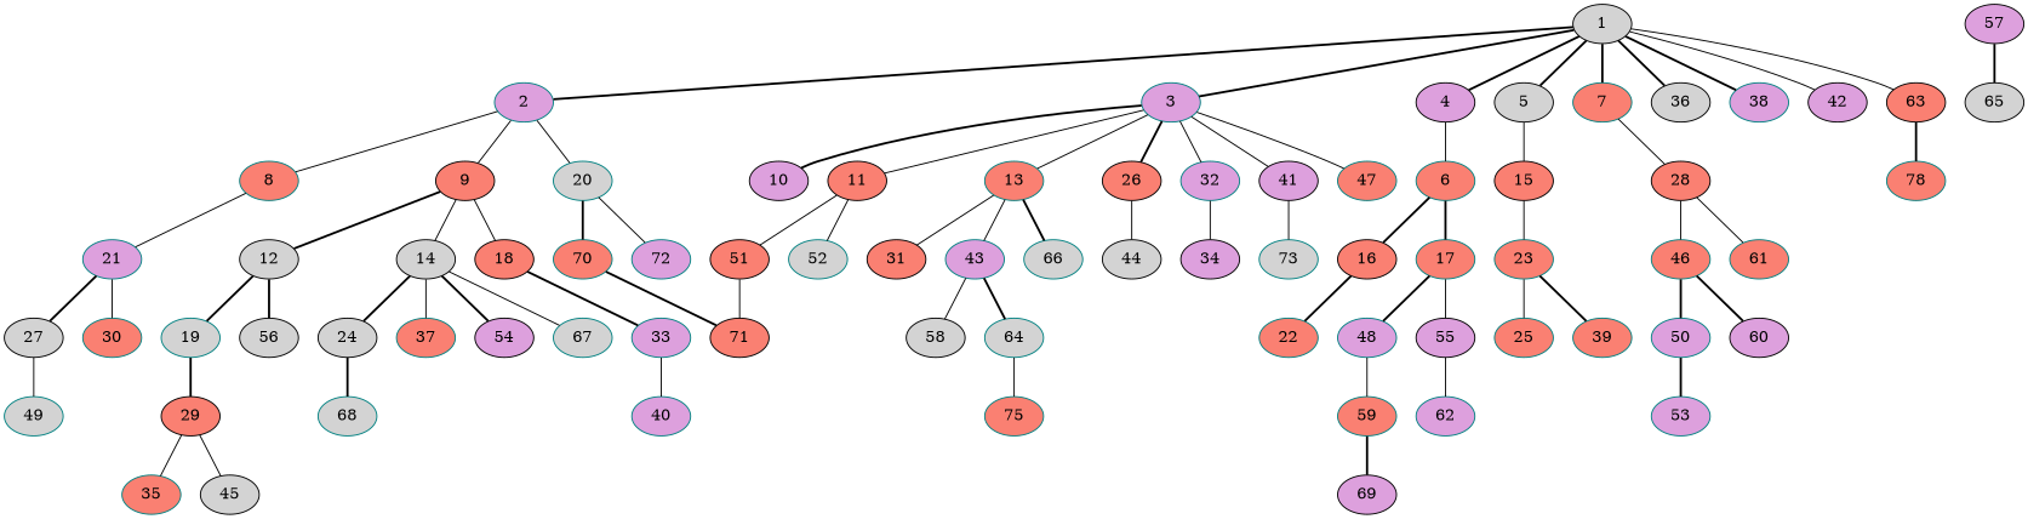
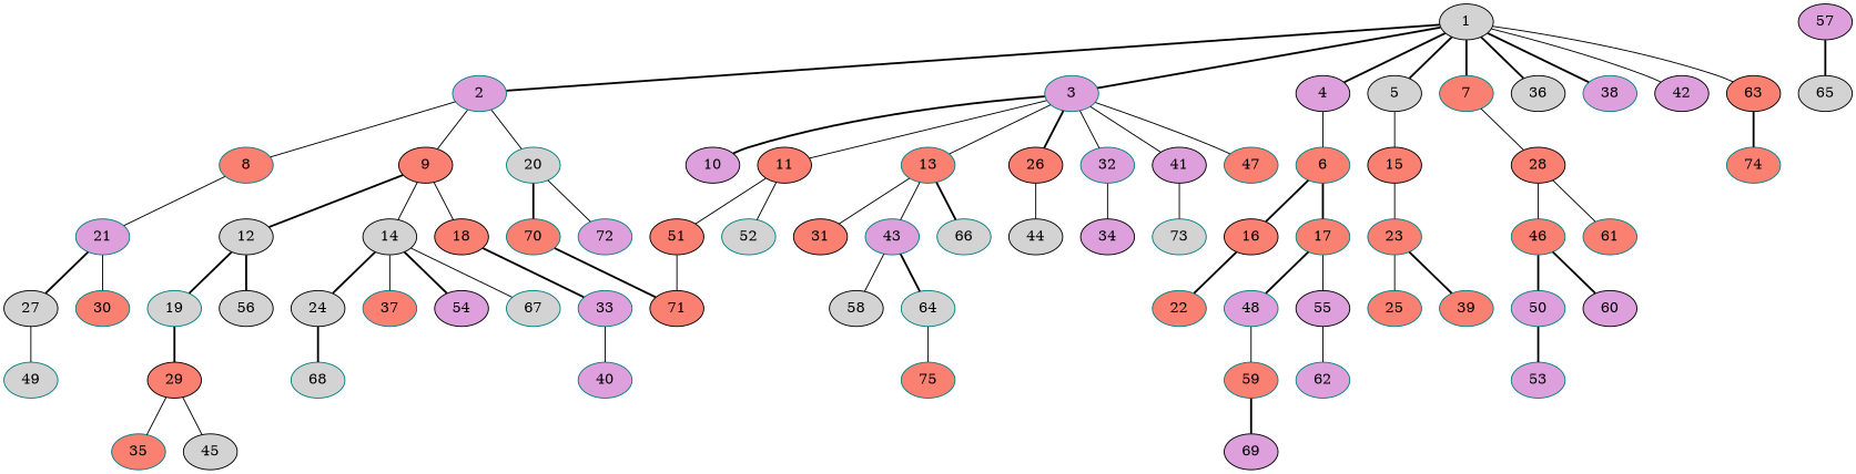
  graph {
    node [color=teal fillcolor=salmon style=filled]
    edge [style=solid]
    1 [color=black fillcolor=lightgrey]
    2 [fillcolor=plum]
    3 [fillcolor=plum]
    4 [color=black fillcolor=plum]
    5 [color=black fillcolor=lightgrey]
    7
    36 [color=black fillcolor=lightgrey]
    38 [fillcolor=plum]
    42 [color=black fillcolor=plum]
    63 [color=black]
    8
    9 [color=black]
    20 [fillcolor=lightgrey]
    10 [color=black fillcolor=plum]
    11 [color=black]
    13
    26 [color=black]
    32 [fillcolor=plum]
    41 [color=black fillcolor=plum]
    47
    6
    15 [color=black]
    28 [color=black]
-   74 [label=78]
+   74
    21 [fillcolor=plum]
    12 [color=black fillcolor=lightgrey]
    14 [color=black fillcolor=lightgrey]
    18 [color=black]
    70
    72 [fillcolor=plum]
    51 [color=black]
    52 [fillcolor=lightgrey]
    31 [color=black]
    43 [fillcolor=plum]
    66 [fillcolor=lightgrey]
    44 [color=black fillcolor=lightgrey]
    34 [color=black fillcolor=plum]
    73 [fillcolor=lightgrey]
    16 [color=black]
    17
    23
    22
    48 [fillcolor=plum]
    55 [color=black fillcolor=plum]
    46
    61
    27 [color=black fillcolor=lightgrey]
    30
    19 [fillcolor=lightgrey]
    56 [color=black fillcolor=lightgrey]
    24 [color=black fillcolor=lightgrey]
    37
    54 [color=black fillcolor=plum]
    67 [fillcolor=lightgrey]
    33 [fillcolor=plum]
    71 [color=black]
    29 [color=black]
    58 [color=black fillcolor=lightgrey]
    64 [fillcolor=lightgrey]
    68 [fillcolor=lightgrey]
    25
    39
    59
    62 [fillcolor=plum]
    40 [fillcolor=plum]
    35
    45 [color=black fillcolor=lightgrey]
    49 [fillcolor=lightgrey]
    50 [fillcolor=plum]
    60 [color=black fillcolor=plum]
    75
    53 [fillcolor=plum]
    69 [color=black fillcolor=plum]
    57 [color=black fillcolor=plum]
    65 [color=black fillcolor=lightgrey]
    1 -- 2 [style=bold]
    1 -- 3 [style=bold]
    1 -- 4 [style=bold]
    1 -- 5 [style=bold]
    1 -- 7 [style=bold]
    1 -- 36 [style=bold]
    1 -- 38 [style=bold]
    1 -- 42
    1 -- 63
    2 -- 8
    2 -- 9
    2 -- 20
    3 -- 10 [style=bold]
    3 -- 11
    3 -- 13
    3 -- 26 [style=bold]
    3 -- 32
    3 -- 41
    3 -- 47
    4 -- 6
    5 -- 15
    7 -- 28
    63 -- 74 [style=bold]
    8 -- 21
    9 -- 12 [style=bold]
    9 -- 14
    9 -- 18
    20 -- 70 [style=bold]
    20 -- 72
    11 -- 51
    11 -- 52
    13 -- 31
    13 -- 43
    13 -- 66 [style=bold]
    26 -- 44
    32 -- 34
    41 -- 73
    6 -- 16 [style=bold]
    6 -- 17 [style=bold]
    15 -- 23
    28 -- 46
    28 -- 61
    21 -- 27 [style=bold]
    21 -- 30
    12 -- 19 [style=bold]
    12 -- 56 [style=bold]
    14 -- 24 [style=bold]
    14 -- 37
    14 -- 54 [style=bold]
    14 -- 67
    18 -- 33 [style=bold]
    70 -- 71 [style=bold]
    51 -- 71
    43 -- 58
    43 -- 64 [style=bold]
    16 -- 22 [style=bold]
    17 -- 48 [style=bold]
    17 -- 55
    23 -- 25
    23 -- 39 [style=bold]
    48 -- 59
    55 -- 62
    46 -- 50 [style=bold]
    46 -- 60 [style=bold]
    27 -- 49
    19 -- 29 [style=bold]
    24 -- 68 [style=bold]
    33 -- 40
    29 -- 35
    29 -- 45
    64 -- 75
    59 -- 69 [style=bold]
    50 -- 53 [style=bold]
    57 -- 65 [style=bold]
  }
